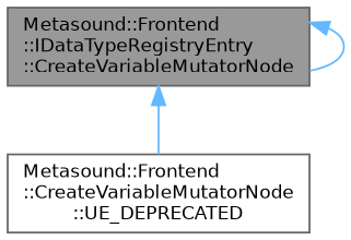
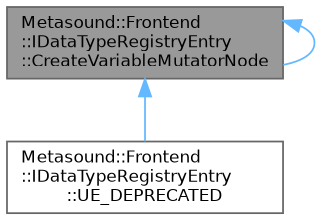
  digraph {
    rankdir=TB
    node [fontname=Helvetica fontsize=10 shape=box style=filled]
    edge [color=steelblue1 dir=back fontname=Helvetica fontsize=10 labelfontname=Helvetica labelfontsize=10 style=solid]
    n1 [color=gray40 fillcolor=grey60 fontcolor=black height=0.2 label="Metasound::Frontend\l::IDataTypeRegistryEntry\l::CreateVariableMutatorNode" width=0.4]
-   n2 [color=grey40 fillcolor=white height=0.2 label="Metasound::Frontend\l::CreateVariableMutatorNode\l::UE_DEPRECATED" width=0.4]
+   n2 [color=grey40 fillcolor=white height=0.2 label="Metasound::Frontend\l::IDataTypeRegistryEntry\l::UE_DEPRECATED" width=0.4]
    n1 -> n1
    n1 -> n2
  }
